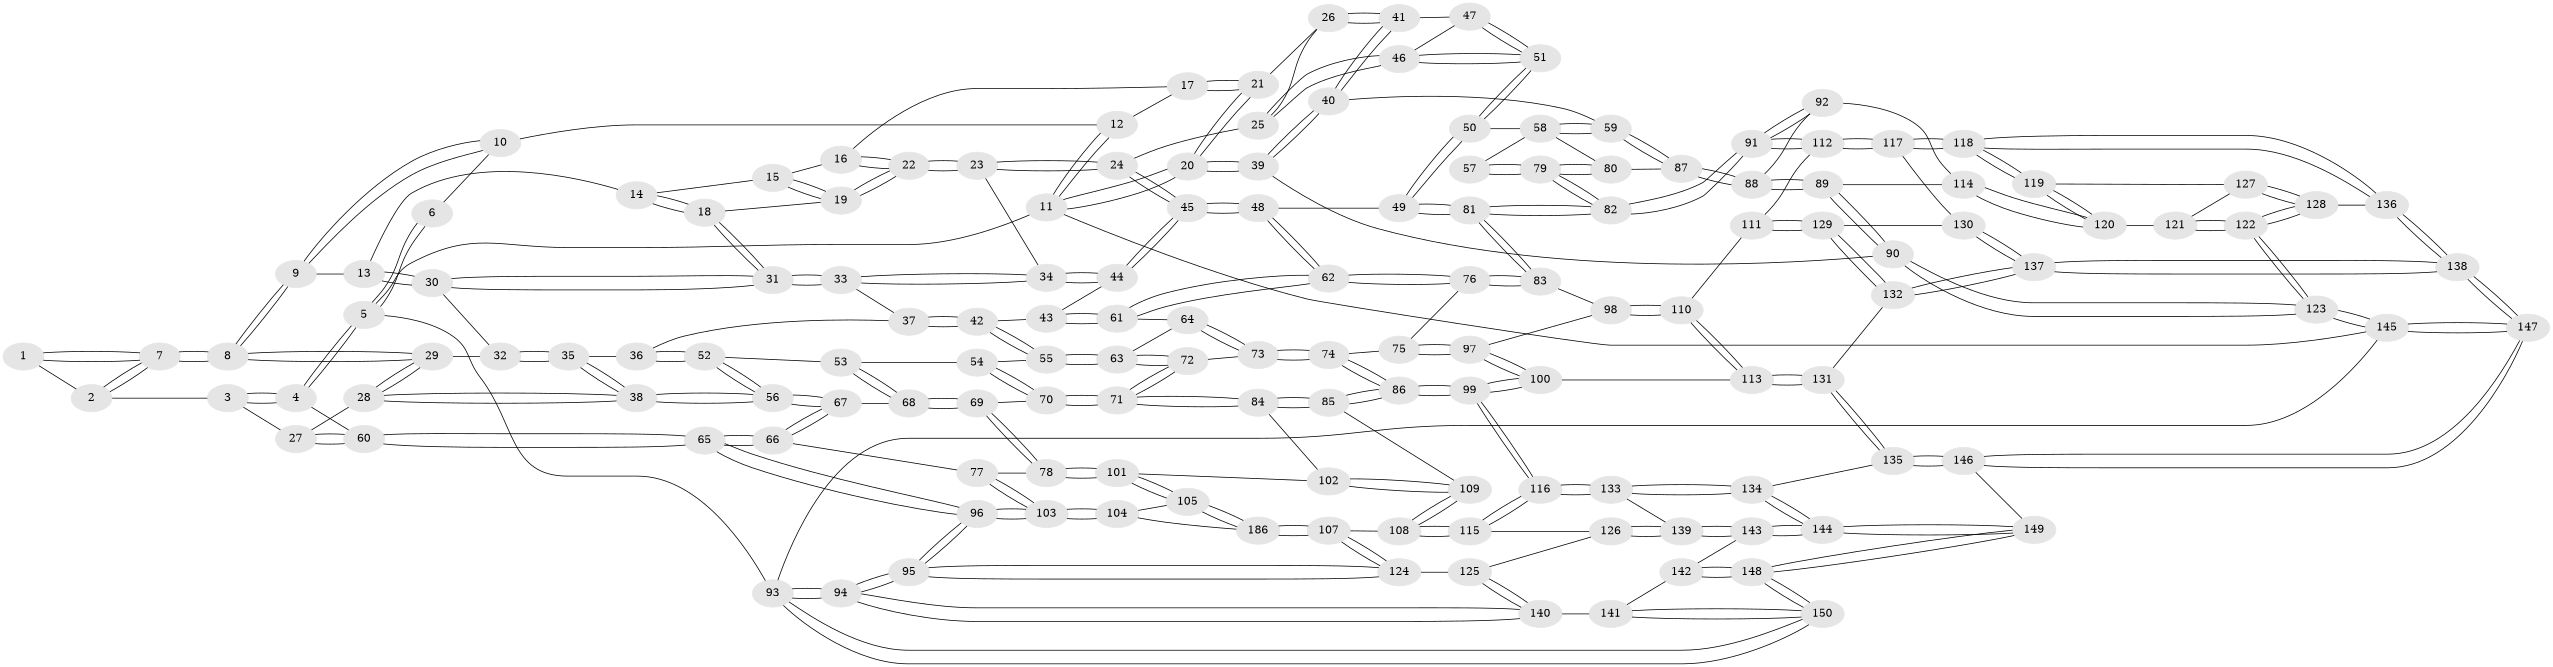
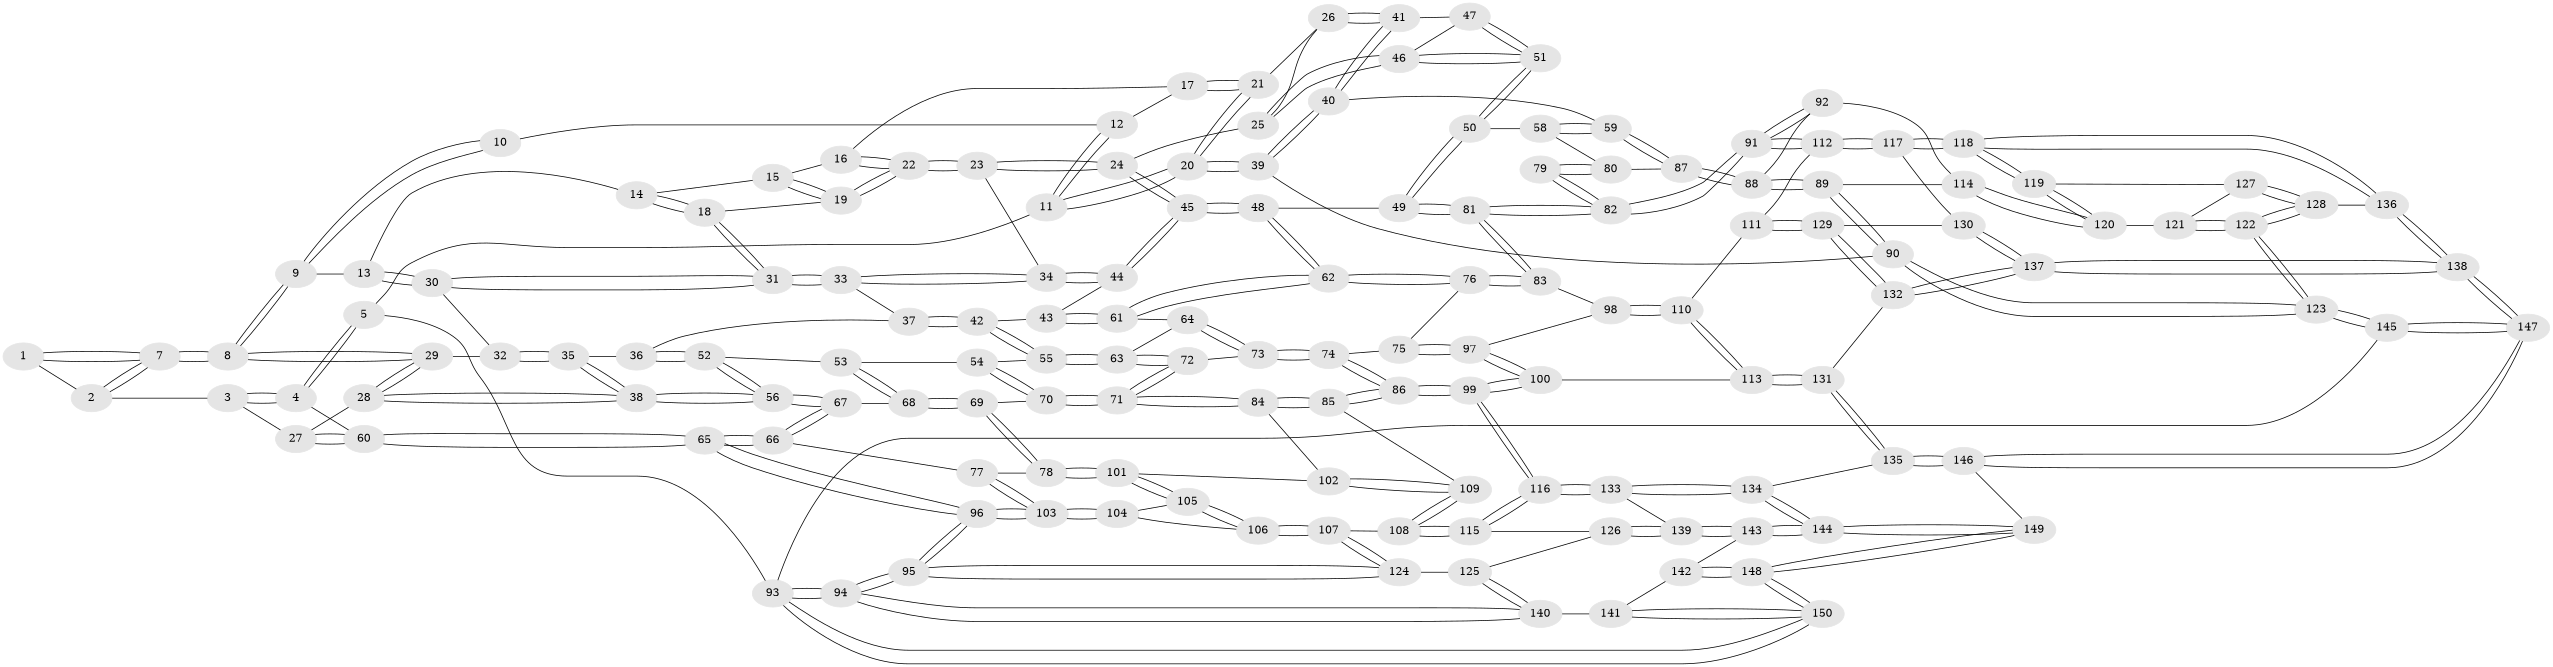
  graph {
    rankdir=LR
    node [color=gray90 style=filled]
    1
    2
    7
    3
    8
    4
    27
    5
    60
    28
-   6
    11
    93
    65
    10
    12
    20
    145
    94
    150
    9
    29
    13
    32
    14
    30
    17
    21
    39
    147
    15
    18
    31
    16
    19
    22
    23
    26
    33
    40
    90
    41
    24
    34
    25
    45
    44
    46
    48
    47
    51
    38
    56
    35
    37
    36
    42
    52
    53
    43
    55
    67
    59
    123
    87
    61
    63
    62
    64
    49
    50
    81
    76
    58
    83
    82
-   57
    79
    54
    68
    70
    69
    71
    72
    80
    88
    66
    96
    73
    74
    77
    103
    78
    101
    84
    85
    102
    75
    86
    97
    99
    98
    100
    104
    105
    91
    92
    112
    110
    109
    116
    89
    114
    120
    117
    95
    140
    124
    141
    125
    113
    111
    133
    131
-   106 [label=186]
+   106
    107
    108
    115
    126
    129
    130
    132
    118
    135
    121
    139
    134
    119
    136
    137
    127
    138
    128
    122
    143
    146
    144
    149
    142
    148
    1 -- 2
    1 -- 7
    1 -- 7
    2 -- 7
    2 -- 7
    2 -- 3
    7 -- 8
    7 -- 8
    3 -- 4
    3 -- 4
    3 -- 27
    8 -- 9
    8 -- 9
    8 -- 29
    8 -- 29
    4 -- 5
    4 -- 5
    4 -- 60
    27 -- 60
    27 -- 60
    27 -- 28
-   5 -- 6
-   5 -- 6
    5 -- 11
    5 -- 93
    60 -- 65
    60 -- 65
    28 -- 29
    28 -- 29
    28 -- 38
    28 -- 38
-   6 -- 10
    11 -- 12
    11 -- 12
    11 -- 20
    11 -- 20
-   11 -- 145
    93 -- 145
    93 -- 94
    93 -- 94
    93 -- 150
    93 -- 150
    65 -- 66
    65 -- 66
    65 -- 96
    65 -- 96
    10 -- 12
    12 -- 17
    20 -- 21
    20 -- 21
    20 -- 39
    20 -- 39
    145 -- 147
    145 -- 147
    94 -- 95
    94 -- 95
    94 -- 140
    94 -- 140
    9 -- 10
    9 -- 10
    9 -- 13
    29 -- 32
    13 -- 14
    13 -- 30
    13 -- 30
    32 -- 35
    32 -- 35
    14 -- 15
    14 -- 18
    14 -- 18
    30 -- 32
    30 -- 31
    30 -- 31
    17 -- 21
    17 -- 21
    21 -- 26
    39 -- 40
    39 -- 40
    39 -- 90
    15 -- 16
    15 -- 19
    15 -- 19
    18 -- 31
    18 -- 31
    18 -- 19
    31 -- 33
    31 -- 33
    16 -- 17
    16 -- 22
    16 -- 22
    19 -- 22
    19 -- 22
    22 -- 23
    22 -- 23
    23 -- 24
    23 -- 24
    23 -- 34
    26 -- 41
    26 -- 41
    33 -- 34
    33 -- 34
    33 -- 37
    40 -- 41
    40 -- 41
    40 -- 59
    90 -- 123
    90 -- 123
    41 -- 47
    24 -- 25
    24 -- 45
    24 -- 45
    34 -- 44
    34 -- 44
    25 -- 26
    25 -- 46
    25 -- 46
    45 -- 48
    45 -- 48
    44 -- 45
    44 -- 45
    46 -- 47
    46 -- 51
    46 -- 51
    48 -- 62
    48 -- 62
    48 -- 49
    47 -- 51
    47 -- 51
    38 -- 56
    38 -- 56
    56 -- 67
    56 -- 67
    35 -- 38
    35 -- 38
    35 -- 36
    37 -- 42
    37 -- 42
    36 -- 37
    36 -- 52
    36 -- 52
    42 -- 43
    42 -- 55
    42 -- 55
    52 -- 56
    52 -- 56
    52 -- 53
    53 -- 54
    53 -- 68
    53 -- 68
    43 -- 44
    43 -- 61
    43 -- 61
    55 -- 63
    55 -- 63
    67 -- 68
    59 -- 87
    59 -- 87
    123 -- 145
    123 -- 145
    87 -- 88
    87 -- 88
    61 -- 62
    61 -- 62
    61 -- 64
    63 -- 64
    63 -- 72
    63 -- 72
    62 -- 76
    62 -- 76
    64 -- 73
    64 -- 73
    49 -- 50
    49 -- 50
    49 -- 81
    49 -- 81
    50 -- 51
    50 -- 51
    50 -- 58
    81 -- 83
    81 -- 83
    81 -- 82
    81 -- 82
    76 -- 83
    76 -- 83
    58 -- 59
    58 -- 59
    58 -- 80
    83 -- 98
    82 -- 91
    82 -- 91
-   57 -- 58
-   57 -- 79
-   57 -- 79
    79 -- 82
    79 -- 82
    79 -- 80
    79 -- 80
    54 -- 55
    54 -- 70
    54 -- 70
    68 -- 69
    68 -- 69
    70 -- 71
    70 -- 71
    69 -- 70
    69 -- 78
    69 -- 78
    71 -- 72
    71 -- 72
    71 -- 84
    71 -- 84
    72 -- 73
    80 -- 87
    88 -- 92
    88 -- 89
    88 -- 89
    66 -- 67
    66 -- 67
    66 -- 77
    96 -- 103
    96 -- 103
    73 -- 74
    73 -- 74
    74 -- 75
    74 -- 86
    74 -- 86
    77 -- 103
    77 -- 103
    77 -- 78
    103 -- 104
    103 -- 104
    78 -- 101
    78 -- 101
    101 -- 102
    101 -- 105
    101 -- 105
    84 -- 85
    84 -- 85
    84 -- 102
    85 -- 86
    85 -- 86
    85 -- 109
    102 -- 109
    102 -- 109
    75 -- 76
    75 -- 97
    75 -- 97
    86 -- 99
    86 -- 99
    97 -- 98
    97 -- 100
    97 -- 100
    99 -- 100
    99 -- 100
    99 -- 116
    99 -- 116
    98 -- 110
    98 -- 110
    100 -- 113
    104 -- 105
    104 -- 106
    105 -- 106
    105 -- 106
    91 -- 92
    91 -- 92
    91 -- 112
    91 -- 112
    92 -- 114
    112 -- 117
    112 -- 117
    110 -- 113
    110 -- 113
    110 -- 111
    116 -- 133
    116 -- 133
    89 -- 90
    89 -- 90
    89 -- 114
    114 -- 120
    114 -- 120
    120 -- 121
    117 -- 130
    117 -- 118
    117 -- 118
    95 -- 96
    95 -- 96
    95 -- 124
    95 -- 124
    140 -- 141
    124 -- 125
    141 -- 150
    141 -- 150
    141 -- 142
    125 -- 140
    125 -- 140
    125 -- 126
    113 -- 131
    113 -- 131
    111 -- 112
    111 -- 129
    111 -- 129
    133 -- 139
    133 -- 134
    133 -- 134
    131 -- 132
    131 -- 135
    131 -- 135
    106 -- 107
    106 -- 107
    107 -- 124
    107 -- 124
    107 -- 108
    108 -- 109
    108 -- 109
    108 -- 115
    108 -- 115
    115 -- 116
    115 -- 116
    115 -- 126
    126 -- 139
    126 -- 139
    129 -- 130
    129 -- 132
    129 -- 132
    130 -- 137
    130 -- 137
    132 -- 137
    132 -- 137
    118 -- 119
    118 -- 119
    118 -- 136
    118 -- 136
    135 -- 146
    135 -- 146
    121 -- 127
    121 -- 122
    121 -- 122
    139 -- 143
    139 -- 143
    134 -- 135
    134 -- 144
    134 -- 144
    119 -- 120
    119 -- 120
    119 -- 127
    136 -- 138
    136 -- 138
    137 -- 138
    137 -- 138
    127 -- 128
    127 -- 128
    138 -- 147
    138 -- 147
    128 -- 136
    122 -- 123
    122 -- 123
    122 -- 128
    122 -- 128
    143 -- 144
    143 -- 144
    146 -- 147
    146 -- 147
    146 -- 149
    144 -- 149
    144 -- 149
    142 -- 143
    142 -- 148
    142 -- 148
    148 -- 150
    148 -- 150
    148 -- 149
    148 -- 149
  }
